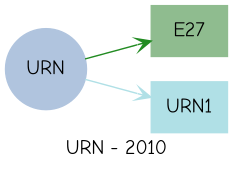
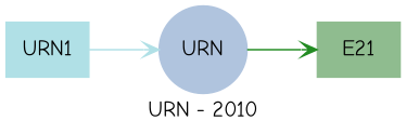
  strict digraph {
    compound=True
    concentrate=True
    fontname="Comic Neue"
    label="URN - 2010"
    rankdir=LR
    splines=True
    node [fontname="Comic Neue" shape=box style=filled]
    edge [arrowhead=vee fontname="Comic Neue" fontsize=8 labelfloat=False labelfontcolor=lightgreen weight=0.5]
-   E21 [color=darkseagreen label=E27]
+   E21 [color=darkseagreen]
    n2 [color=powderblue label=URN1]
    URN [color=lightsteelblue shape=circle]
    subgraph sub_1 {
      E21
      n2
    }
    subgraph sub_2 {
      E21
      URN
    }
    subgraph sub_3 {
      n2
      URN
    }
-   URN -> n2 [color=powderblue label="   "]
+   n2 -> URN [color=powderblue label="   "]
    URN -> E21 [color=forestgreen label="   "]
  }
